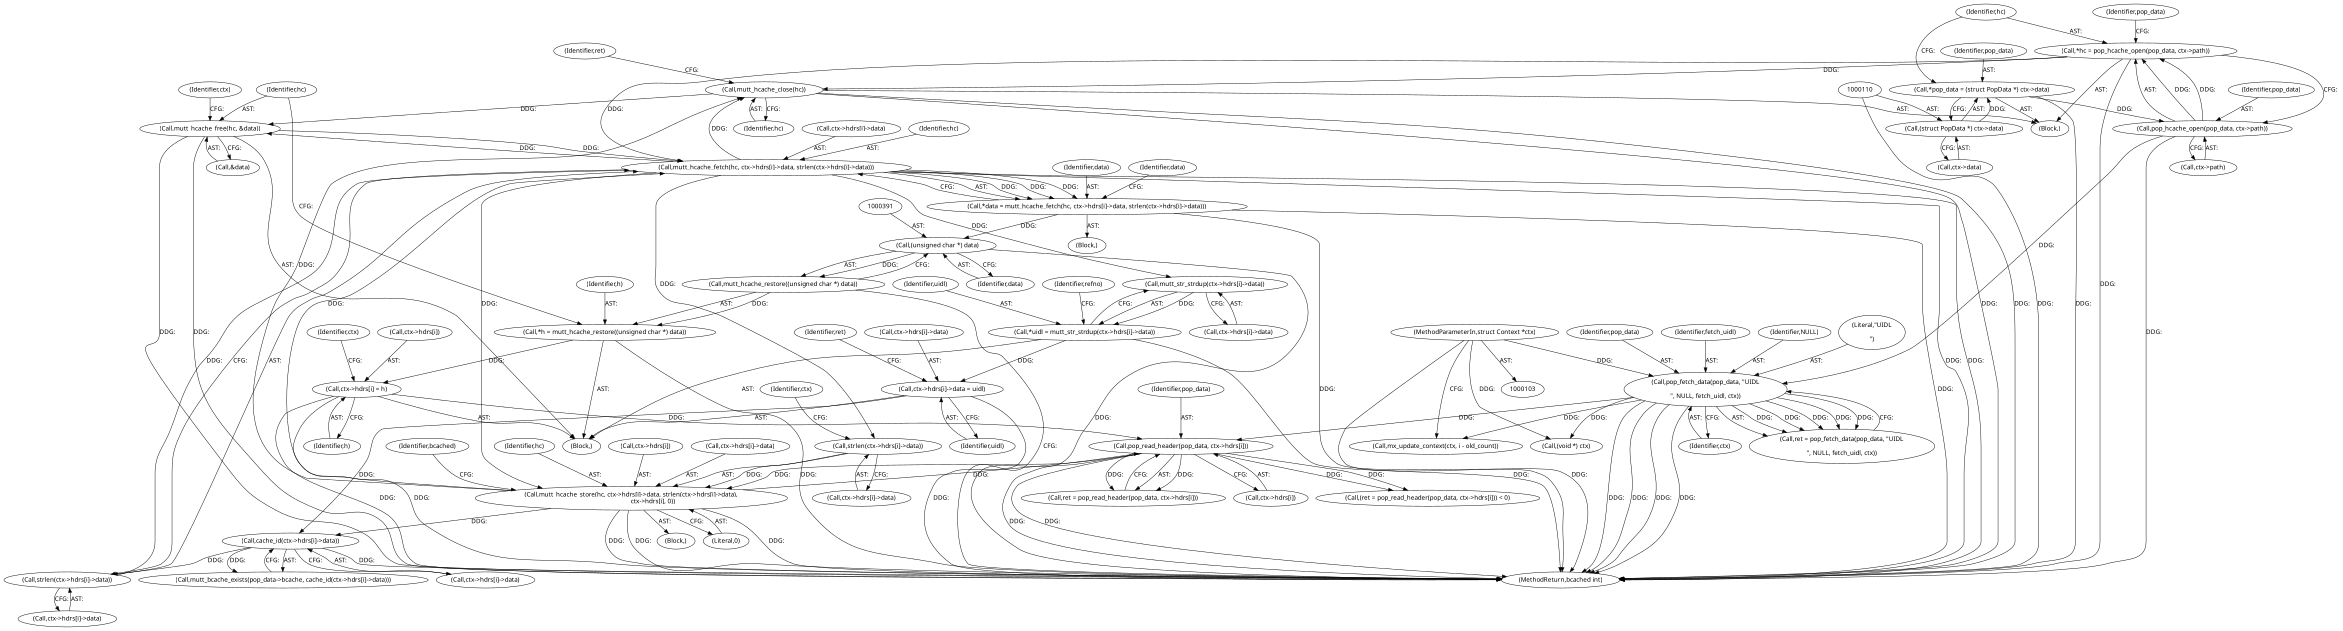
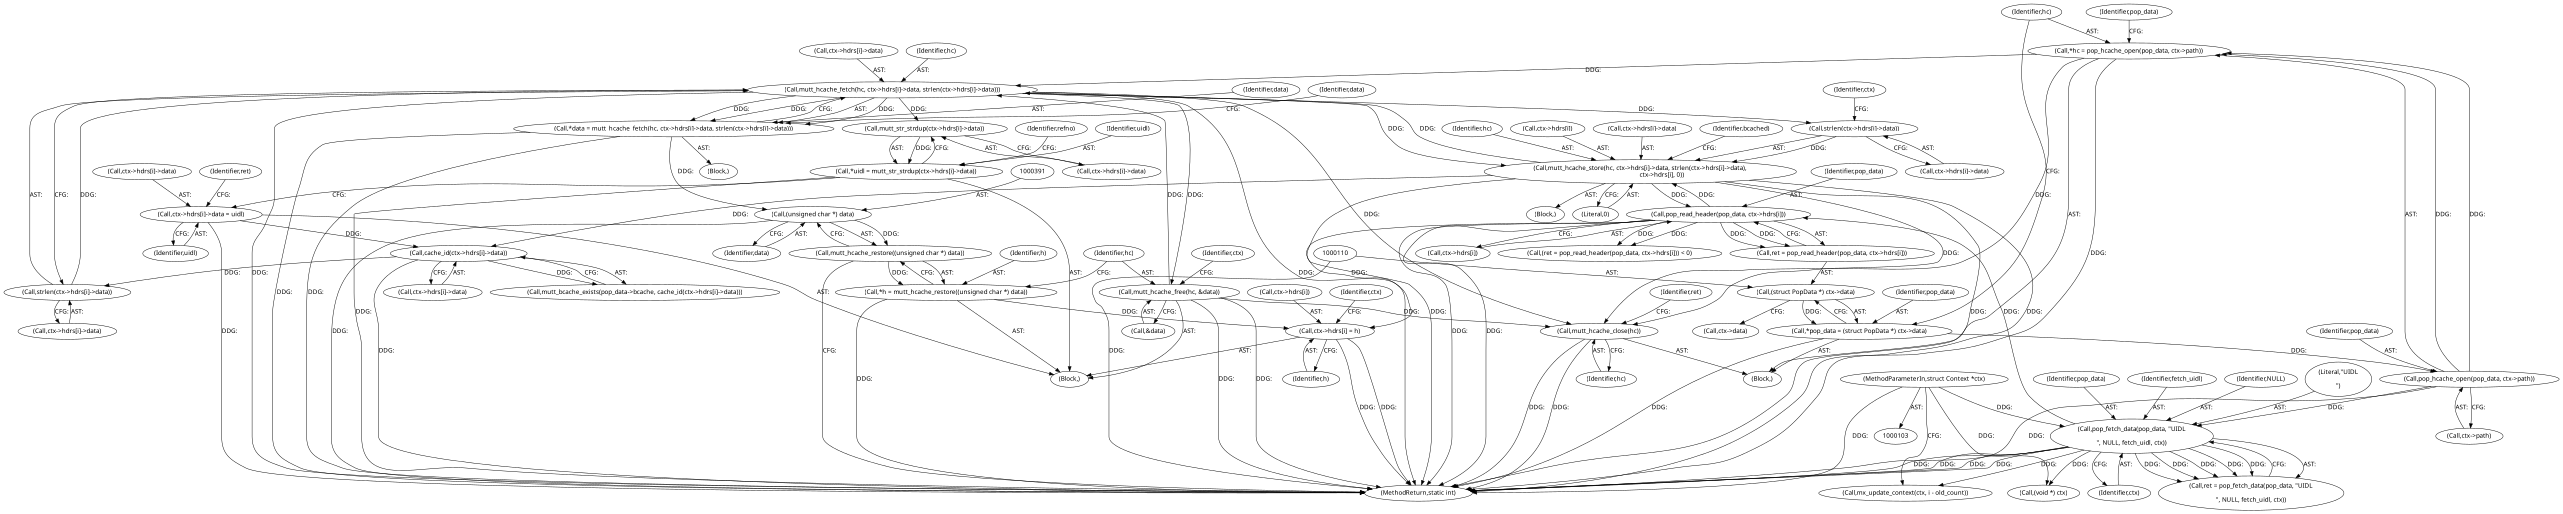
  digraph {
    fontname="Noto Sans"
    node [fontname="Noto Sans"]
    edge [fontname="Noto Sans"]
    n1 [label="(Call,mutt_hcache_close(hc))"]
-   n2 [label="(MethodReturn,bcached int)"]
+   n2 [label="(MethodReturn,static int)"]
    n3 [label="(Identifier,hc)"]
    n4 [label="(Block,)"]
    n5 [label="(Call,*hc = pop_hcache_open(pop_data, ctx->path))"]
    n6 [label="(Call,pop_hcache_open(pop_data, ctx->path))"]
    n7 [label="(Call,mutt_hcache_fetch(hc, ctx->hdrs[i]->data, strlen(ctx->hdrs[i]->data)))"]
    n8 [label="(Call,pop_fetch_data(pop_data, \"UIDL\r\n\", NULL, fetch_uidl, ctx))"]
    n9 [label="(Call,ctx->path)"]
    n10 [label="(Call,mutt_hcache_store(hc, ctx->hdrs[i]->data, strlen(ctx->hdrs[i]->data),\n                          ctx->hdrs[i], 0))"]
    n11 [label="(Call,mutt_hcache_free(hc, &data))"]
    n12 [label="(Call,strlen(ctx->hdrs[i]->data))"]
    n13 [label="(Call,mutt_str_strdup(ctx->hdrs[i]->data))"]
    n14 [label="(Call,strlen(ctx->hdrs[i]->data))"]
    n15 [label="(Call,*data = mutt_hcache_fetch(hc, ctx->hdrs[i]->data, strlen(ctx->hdrs[i]->data)))"]
    n16 [label="(Call,pop_read_header(pop_data, ctx->hdrs[i]))"]
    n17 [label="(Call,ret = pop_fetch_data(pop_data, \"UIDL\r\n\", NULL, fetch_uidl, ctx))"]
    n18 [label="(Identifier,ctx)"]
    n19 [label="(Call,mx_update_context(ctx, i - old_count))"]
    n20 [label="(Call,(void *) ctx)"]
    n21 [label="(Call,*pop_data = (struct PopData *) ctx->data)"]
    n22 [label="(Call,(struct PopData *) ctx->data)"]
    n23 [label="(Call,ctx->data)"]
    n24 [label="(Call,cache_id(ctx->hdrs[i]->data))"]
    n25 [label="(Block,)"]
    n26 [label="(Literal,0)"]
    n27 [label="(Call,ctx->hdrs[i]->data)"]
    n28 [label="(Call,mutt_bcache_exists(pop_data->bcache, cache_id(ctx->hdrs[i]->data)))"]
    n29 [label="(Call,ret = pop_read_header(pop_data, ctx->hdrs[i]))"]
    n30 [label="(Call,ctx->hdrs[i])"]
    n31 [label="(Call,(ret = pop_read_header(pop_data, ctx->hdrs[i])) < 0)"]
    n32 [label="(Block,)"]
    n33 [label="(Call,&data)"]
    n34 [label="(Call,ctx->hdrs[i]->data)"]
    n35 [label="(Call,*uidl = mutt_str_strdup(ctx->hdrs[i]->data))"]
    n36 [label="(Call,ctx->hdrs[i]->data)"]
    n37 [label="(Call,ctx->hdrs[i]->data)"]
    n38 [label="(Call,(unsigned char *) data)"]
    n39 [label="(Block,)"]
    n40 [label="(Call,ctx->hdrs[i]->data = uidl)"]
    n41 [label="(Identifier,uidl)"]
    n42 [label="(MethodParameterIn,struct Context *ctx)"]
    1000103
    n44 [label="(Call,ctx->hdrs[i] = h)"]
    n45 [label="(Identifier,h)"]
    n46 [label="(Call,*h = mutt_hcache_restore((unsigned char *) data))"]
    n47 [label="(Call,mutt_hcache_restore((unsigned char *) data))"]
    n48 [label="(Identifier,data)"]
    n49 [label="(Literal,\"UIDL\r\n\")"]
    n50 [label="(Identifier,pop_data)"]
    n51 [label="(Identifier,ctx)"]
    n52 [label="(Call,ctx->hdrs[i]->data)"]
    n53 [label="(Identifier,uidl)"]
    n54 [label="(Identifier,hc)"]
    n55 [label="(Identifier,ctx)"]
    n56 [label="(Identifier,pop_data)"]
    n57 [label="(Identifier,hc)"]
    n58 [label="(Identifier,data)"]
    n59 [label="(Identifier,pop_data)"]
    n60 [label="(Identifier,pop_data)"]
    n61 [label="(Identifier,fetch_uidl)"]
    n62 [label="(Identifier,ret)"]
    n63 [label="(Identifier,NULL)"]
    n64 [label="(Identifier,ret)"]
    n65 [label="(Call,ctx->hdrs[i])"]
    n66 [label="(Identifier,h)"]
    n67 [label="(Call,ctx->hdrs[i]->data)"]
    n68 [label="(Identifier,bcached)"]
    n69 [label="(Call,ctx->hdrs[i]->data)"]
    n70 [label="(Identifier,pop_data)"]
    n71 [label="(Identifier,ctx)"]
    n72 [label="(Identifier,hc)"]
    n73 [label="(Identifier,data)"]
    n74 [label="(Identifier,refno)"]
    n75 [label="(Identifier,hc)"]
    n76 [label="(Call,ctx->hdrs[i])"]
    1000110
    1000391
    n1 -> n2 [label="DDG: "]
    n1 -> n2 [label="DDG: "]
    n1 -> n3 [label="CFG: "]
    n1 -> n4 [label="AST: "]
    n3 -> n1 [label="AST: "]
    n5 -> n1 [label="DDG: "]
    n5 -> n2 [label="DDG: "]
    n5 -> n4 [label="AST: "]
-   n5 -> n6 [label="CFG: "]
    n5 -> n7 [label="DDG: "]
    n6 -> n2 [label="DDG: "]
    n6 -> n5 [label="AST: "]
    n6 -> n5 [label="DDG: "]
    n6 -> n5 [label="DDG: "]
    n6 -> n8 [label="DDG: "]
    n6 -> n9 [label="CFG: "]
    n7 -> n1 [label="DDG: "]
    n7 -> n2 [label="DDG: "]
    n7 -> n2 [label="DDG: "]
    n7 -> n10 [label="DDG: "]
    n7 -> n11 [label="DDG: "]
    n7 -> n12 [label="CFG: "]
    n7 -> n13 [label="DDG: "]
    n7 -> n14 [label="DDG: "]
    n7 -> n15 [label="AST: "]
    n7 -> n15 [label="DDG: "]
    n7 -> n15 [label="DDG: "]
    n7 -> n15 [label="DDG: "]
    n8 -> n2 [label="DDG: "]
    n8 -> n2 [label="DDG: "]
    n8 -> n2 [label="DDG: "]
    n8 -> n2 [label="DDG: "]
    n8 -> n16 [label="DDG: "]
    n8 -> n17 [label="AST: "]
    n8 -> n17 [label="DDG: "]
    n8 -> n17 [label="DDG: "]
    n8 -> n17 [label="DDG: "]
    n8 -> n17 [label="DDG: "]
    n8 -> n17 [label="DDG: "]
    n8 -> n18 [label="CFG: "]
    n8 -> n19 [label="DDG: "]
    n8 -> n20 [label="DDG: "]
    n9 -> n6 [label="AST: "]
    n10 -> n1 [label="DDG: "]
    n10 -> n2 [label="DDG: "]
    n10 -> n2 [label="DDG: "]
    n10 -> n2 [label="DDG: "]
    n10 -> n7 [label="DDG: "]
    n10 -> n16 [label="DDG: "]
    n10 -> n24 [label="DDG: "]
    n10 -> n25 [label="AST: "]
    n10 -> n26 [label="CFG: "]
-   n1 -> n11 [label="DDG: "]
+   n11 -> n1 [label="DDG: "]
    n11 -> n2 [label="DDG: "]
    n11 -> n2 [label="DDG: "]
    n11 -> n7 [label="DDG: "]
    n11 -> n32 [label="AST: "]
    n11 -> n33 [label="CFG: "]
    n12 -> n7 [label="AST: "]
    n12 -> n7 [label="DDG: "]
    n12 -> n34 [label="CFG: "]
    n13 -> n35 [label="AST: "]
    n13 -> n35 [label="DDG: "]
    n13 -> n36 [label="CFG: "]
    n14 -> n10 [label="AST: "]
    n14 -> n10 [label="DDG: "]
    n14 -> n37 [label="CFG: "]
    n15 -> n2 [label="DDG: "]
    n15 -> n2 [label="DDG: "]
    n15 -> n7 [label="CFG: "]
    n15 -> n38 [label="DDG: "]
    n15 -> n39 [label="AST: "]
    n16 -> n2 [label="DDG: "]
    n16 -> n2 [label="DDG: "]
    n16 -> n10 [label="DDG: "]
    n16 -> n29 [label="AST: "]
    n16 -> n29 [label="DDG: "]
    n16 -> n29 [label="DDG: "]
    n16 -> n30 [label="CFG: "]
    n16 -> n31 [label="DDG: "]
    n16 -> n31 [label="DDG: "]
    n17 -> n8 [label="CFG: "]
    n18 -> n8 [label="AST: "]
    n21 -> n2 [label="DDG: "]
    n21 -> n4 [label="AST: "]
    n21 -> n6 [label="DDG: "]
    n21 -> n22 [label="CFG: "]
    n22 -> n21 [label="AST: "]
    n22 -> n21 [label="DDG: "]
    n22 -> n23 [label="CFG: "]
-   n23 -> n22 [label="AST: "]
+   n29 -> n22 [label="AST: "]
    n24 -> n2 [label="DDG: "]
    n24 -> n12 [label="DDG: "]
    n24 -> n27 [label="CFG: "]
    n24 -> n28 [label="AST: "]
    n24 -> n28 [label="DDG: "]
    n26 -> n10 [label="AST: "]
    n27 -> n24 [label="AST: "]
    n28 -> n24 [label="CFG: "]
    n29 -> n16 [label="CFG: "]
    n30 -> n16 [label="AST: "]
    n33 -> n11 [label="AST: "]
    n34 -> n12 [label="AST: "]
    n35 -> n2 [label="DDG: "]
    n35 -> n13 [label="CFG: "]
    n35 -> n32 [label="AST: "]
-   n35 -> n40 [label="DDG: "]
+   n35 -> n40 [label="CFG: "]
    n36 -> n13 [label="AST: "]
    n37 -> n14 [label="AST: "]
    n38 -> n2 [label="DDG: "]
    n38 -> n47 [label="AST: "]
    n38 -> n47 [label="DDG: "]
    n38 -> n48 [label="CFG: "]
    n40 -> n2 [label="DDG: "]
    n40 -> n24 [label="DDG: "]
    n40 -> n32 [label="AST: "]
    n40 -> n41 [label="CFG: "]
    n41 -> n40 [label="AST: "]
    n42 -> n2 [label="DDG: "]
    n42 -> n8 [label="DDG: "]
    n42 -> n19 [label="CFG: "]
    n42 -> n20 [label="DDG: "]
    n42 -> 1000103 [label="AST: "]
    n44 -> n2 [label="DDG: "]
    n44 -> n2 [label="DDG: "]
-   n44 -> n16 [label="DDG: "]
+   n16 -> n44 [label="DDG: "]
    n44 -> n32 [label="AST: "]
    n44 -> n45 [label="CFG: "]
    n45 -> n44 [label="AST: "]
    n46 -> n2 [label="DDG: "]
    n46 -> n32 [label="AST: "]
    n46 -> n44 [label="DDG: "]
+   n46 -> n47 [label="CFG: "]
    n47 -> n2 [label="CFG: "]
    n47 -> n38 [label="CFG: "]
    n47 -> n46 [label="AST: "]
    n47 -> n46 [label="DDG: "]
    n48 -> n38 [label="AST: "]
    n49 -> n8 [label="AST: "]
    n50 -> n6 [label="AST: "]
    n51 -> n11 [label="CFG: "]
    n52 -> n40 [label="AST: "]
    n53 -> n35 [label="AST: "]
    n54 -> n10 [label="AST: "]
    n55 -> n44 [label="CFG: "]
    n56 -> n21 [label="AST: "]
    n57 -> n11 [label="AST: "]
    n57 -> n46 [label="CFG: "]
    n58 -> n15 [label="AST: "]
    n59 -> n16 [label="AST: "]
    n60 -> n8 [label="AST: "]
    n61 -> n8 [label="AST: "]
    n62 -> n1 [label="CFG: "]
    n63 -> n8 [label="AST: "]
    n64 -> n40 [label="CFG: "]
    n65 -> n10 [label="AST: "]
    n66 -> n46 [label="AST: "]
    n67 -> n10 [label="AST: "]
    n68 -> n10 [label="CFG: "]
    n69 -> n7 [label="AST: "]
    n70 -> n5 [label="CFG: "]
    n71 -> n14 [label="CFG: "]
    n72 -> n7 [label="AST: "]
    n73 -> n15 [label="CFG: "]
    n74 -> n35 [label="CFG: "]
    n75 -> n5 [label="AST: "]
    n75 -> n21 [label="CFG: "]
    n76 -> n44 [label="AST: "]
    1000110 -> n2 [label="DDG: "]
    1000110 -> n22 [label="AST: "]
    1000391 -> n38 [label="AST: "]
  }
